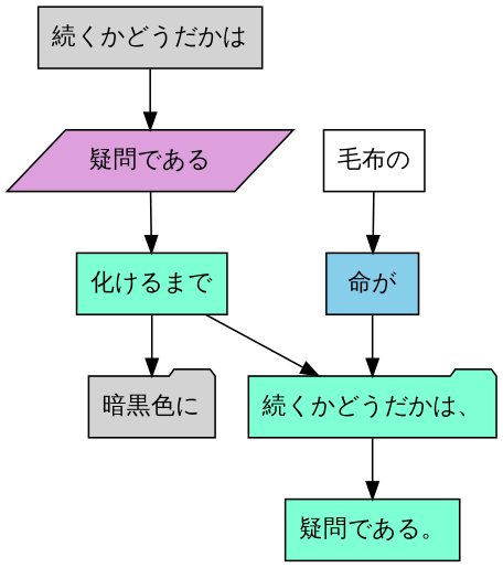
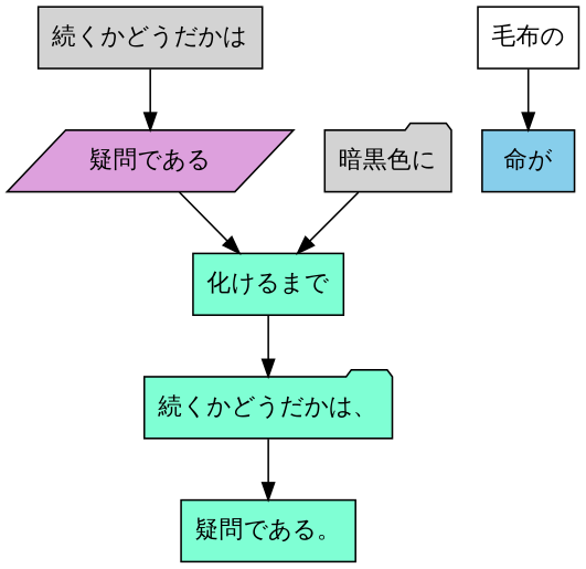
  digraph {
    node [fillcolor=aquamarine shape=box style=filled]
    n1 [fillcolor=lightgrey label="続くかどうだかは"]
    n2 [fillcolor=plum label="疑問である" shape=parallelogram]
    n3 [label="化けるまで"]
    n4 [label="続くかどうだかは、" shape=folder]
    n5 [fillcolor=lightgrey label="暗黒色に" shape=folder]
    n6 [label="疑問である。"]
    n7 [fillcolor=white label="毛布の"]
    n8 [fillcolor=skyblue label="命が"]
    n1 -> n2
    n2 -> n3
    n3 -> n4
    n4 -> n6
-   n3 -> n5
+   n5 -> n3
    n7 -> n8
-   n8 -> n4
  }
